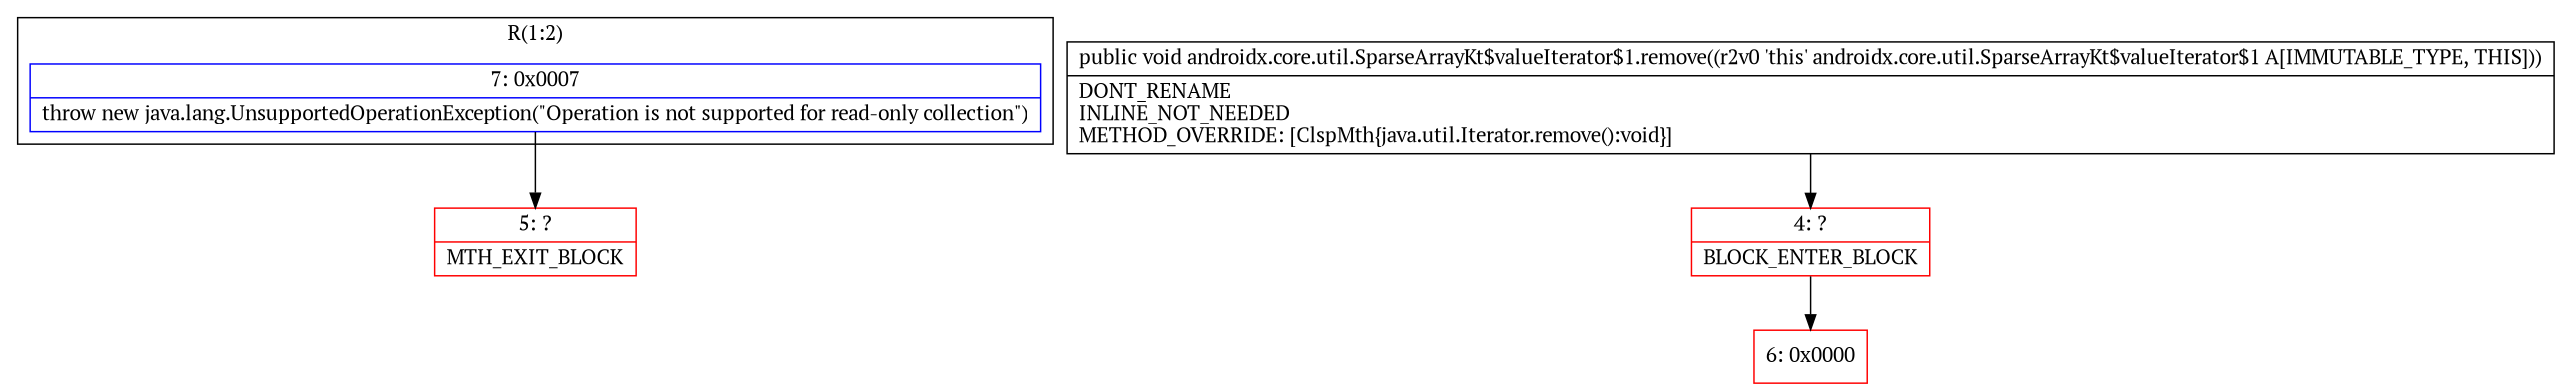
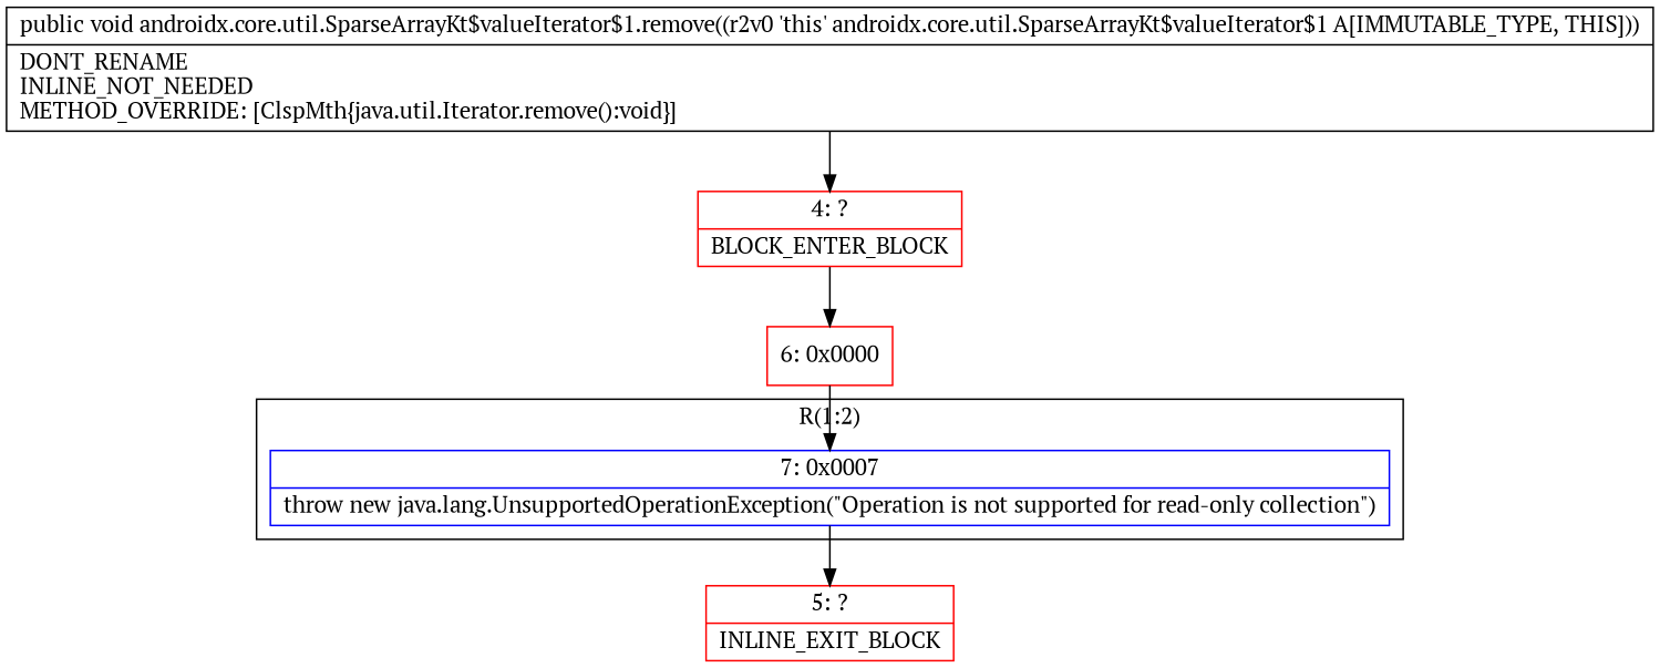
  digraph {
    fontname="PT Serif"
    node [color=red fontname="PT Serif" shape=record]
    edge [fontname="PT Serif"]
    n1 [color=blue label="{7\:\ 0x0007|throw new java.lang.UnsupportedOperationException(\"Operation is not supported for read\-only collection\")\l}"]
-   n2 [label="{5\:\ ?|MTH_EXIT_BLOCK\l}"]
+   n2 [label="{5\:\ ?|INLINE_EXIT_BLOCK\l}"]
    n3 [label="{4\:\ ?|BLOCK_ENTER_BLOCK\l}"]
    n4 [label="{6\:\ 0x0000}"]
    n5 [label="{public void androidx.core.util.SparseArrayKt$valueIterator$1.remove((r2v0 'this' androidx.core.util.SparseArrayKt$valueIterator$1 A[IMMUTABLE_TYPE, THIS]))  | DONT_RENAME\lINLINE_NOT_NEEDED\lMETHOD_OVERRIDE: [ClspMth\{java.util.Iterator.remove():void\}]\l}" color=""]
    subgraph cluster_1 {
      label="R(1:2)"
      n1
    }
    n1 -> n2
    n3 -> n4
+   n4 -> n1
    n5 -> n3
  }
